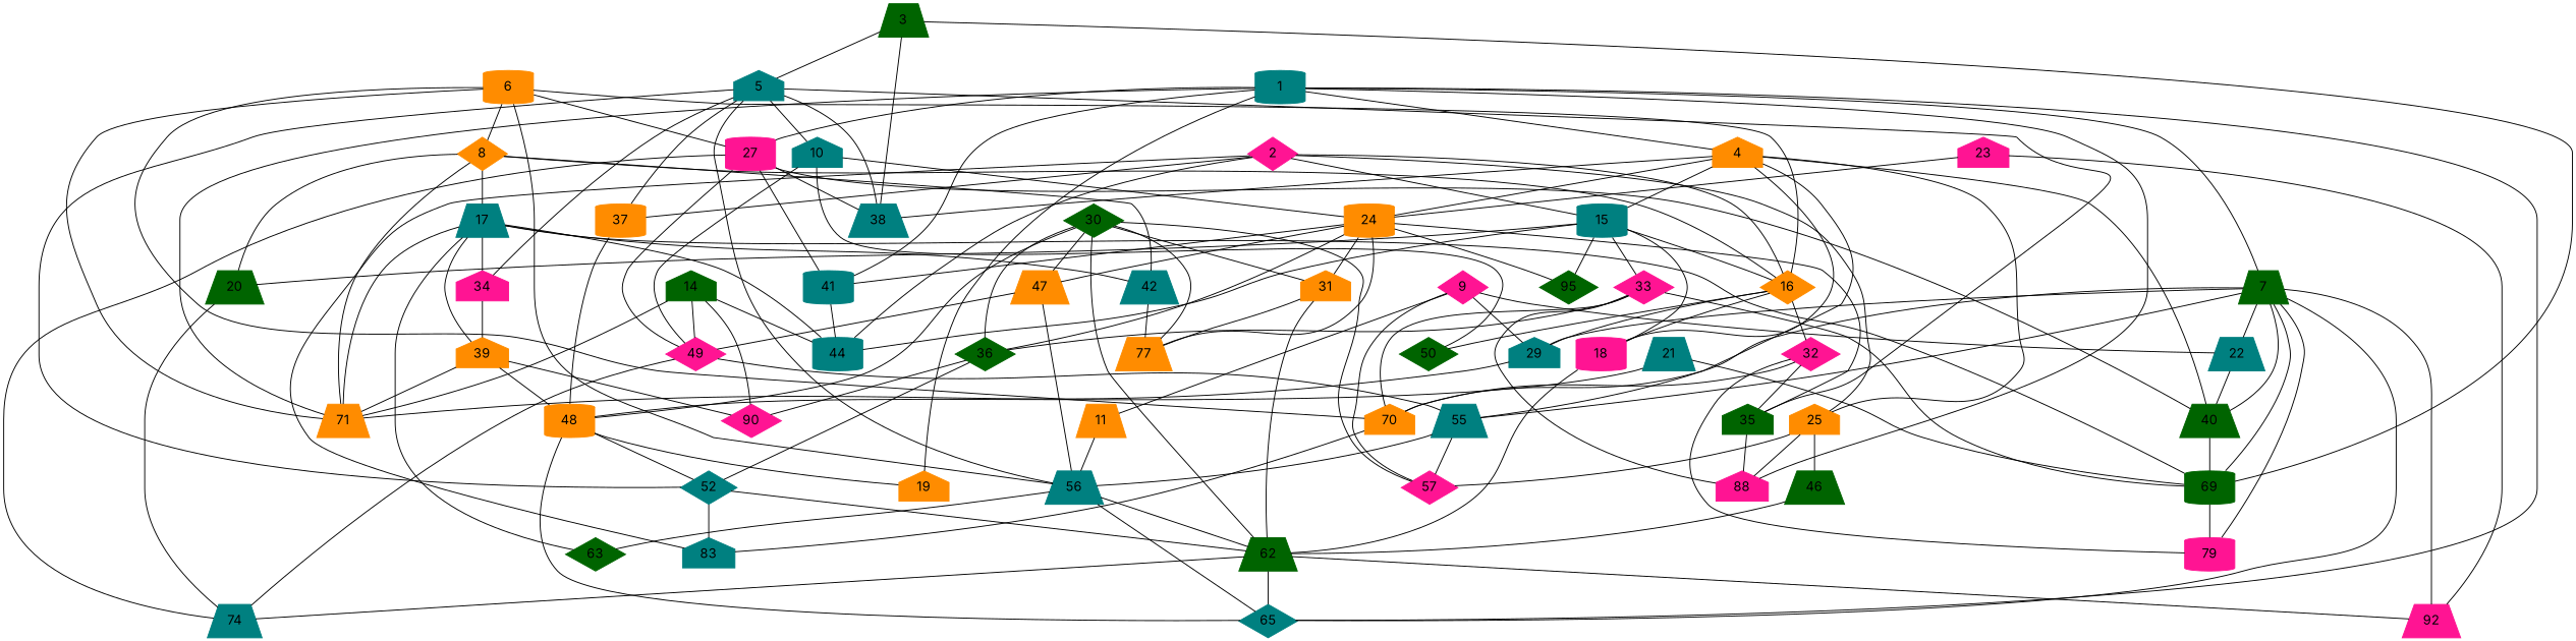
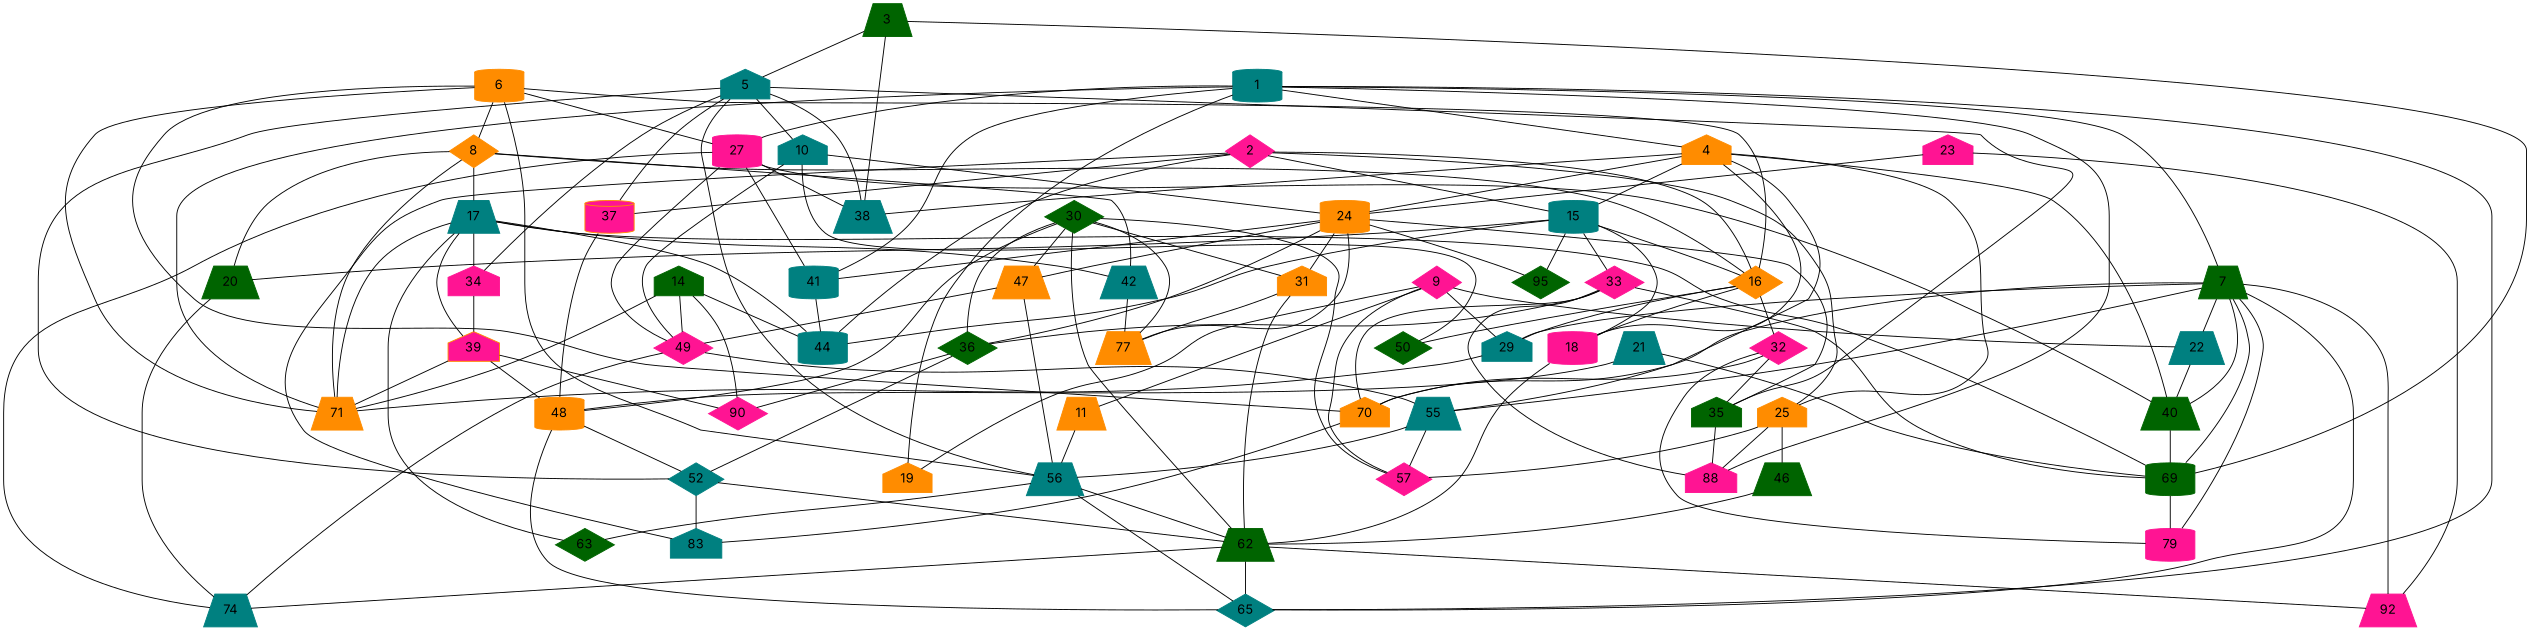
  graph {
    fontname=Inter
    node [color=teal fontname=Inter shape=trapezium style=filled]
    edge [fontname=Inter]
    1 [shape=cylinder super="+28"]
    4 [color=darkorange shape=house super="+59"]
    7 [color=darkgreen super="+43"]
    19 [color=darkorange shape=house]
    27 [color=deeppink shape=cylinder super="+85"]
    41 [shape=cylinder]
    65 [shape=diamond super="+78"]
    71 [color=darkorange super="+97"]
    88 [color=deeppink shape=house]
    15 [shape=cylinder super="+93"]
    25 [color=darkorange shape=house]
    38 [super="+60"]
    18 [color=deeppink shape=cylinder]
    24 [color=darkorange shape=cylinder super="+81"]
    40 [color=darkgreen super="+53"]
    55
    69 [color=darkgreen shape=cylinder super="+87"]
    70 [color=darkorange shape=house super="+75"]
    22
    29 [shape=house]
    79 [color=deeppink shape=cylinder]
    92 [color=deeppink]
    49 [color=deeppink shape=diamond super="+94"]
    74
    44 [shape=cylinder super="+89"]
    2 [color=deeppink shape=diamond super="+12"]
    16 [color=darkorange shape=diamond super="+64"]
-   37 [color=darkorange shape=cylinder]
+   37 [color=darkorange shape=cylinder fillcolor=deeppink]
    83 [shape=house]
    20 [color=darkgreen]
    33 [color=deeppink shape=diamond super="+82"]
    95 [color=darkgreen shape=diamond]
    50 [color=darkgreen shape=diamond]
    32 [color=deeppink shape=diamond super="+80"]
    57 [color=deeppink shape=diamond]
    46 [color=darkgreen]
    48 [color=darkorange shape=cylinder super="+68"]
    5 [shape=house super="+86"]
    10 [shape=house super="+72"]
    34 [color=deeppink shape=house]
    35 [color=darkgreen shape=house]
    52 [shape=diamond super="+54"]
    56 [super="+96"]
    3 [color=darkgreen]
    62 [color=darkgreen super="+84"]
    31 [color=darkorange shape=house super="+45"]
    36 [color=darkgreen shape=diamond]
    47 [color=darkorange super="+91"]
    77 [color=darkorange]
-   39 [color=darkorange shape=house super="+61"]
+   39 [color=darkorange shape=house super="+61" fillcolor=deeppink]
    63 [color=darkgreen shape=diamond]
    6 [color=darkorange shape=cylinder super="+66"]
    8 [color=darkorange shape=diamond super="+58"]
    17 [super="+51"]
    42
    9 [color=deeppink shape=diamond super="+26"]
    11 [color=darkorange]
    14 [color=darkgreen shape=house super="+76"]
    90 [color=deeppink shape=diamond]
    21
    23 [color=deeppink shape=house]
    30 [color=darkgreen shape=diamond super="+73"]
    1 -- 4
    1 -- 7
    1 -- 19
    1 -- 27
    1 -- 41
    1 -- 65
    1 -- 71
    1 -- 88
    4 -- 15
    4 -- 25
    4 -- 38
    4 -- 18
    4 -- 24
    4 -- 40
    4 -- 55
    7 -- 65
    7 -- 40
    7 -- 55
    7 -- 69 [weight=2]
    7 -- 70 [weight=2]
    7 -- 22
    7 -- 29
    7 -- 79
    7 -- 92
    27 -- 41
    27 -- 38
    27 -- 40
    27 -- 49
    27 -- 74
    41 -- 44
    15 -- 18
    15 -- 44
    15 -- 16
    15 -- 20
    15 -- 33
    15 -- 95
    25 -- 88
    25 -- 57
    25 -- 46
    18 -- 62
    24 -- 41
    24 -- 95
    24 -- 35
    24 -- 31
    24 -- 36
    24 -- 47
    24 -- 77
    40 -- 69
    55 -- 57
    55 -- 56
    69 -- 79
    70 -- 83
    22 -- 40
    29 -- 71
    49 -- 55
    49 -- 74
    2 -- 15
    2 -- 25
    2 -- 44
    2 -- 16
    2 -- 37
    2 -- 83
    16 -- 18
    16 -- 29
    16 -- 50
    16 -- 32
    37 -- 48
    20 -- 74
    33 -- 88
    33 -- 69
    33 -- 70
    33 -- 36
    32 -- 70
    32 -- 79
    32 -- 35
    46 -- 62 [weight=2]
    48 -- 65
    48 -- 52
    5 -- 38
    5 -- 37
    5 -- 10
    5 -- 34
    5 -- 35
    5 -- 52
    5 -- 56
    10 -- 24
    10 -- 49
    10 -- 50
    34 -- 39
    35 -- 88
    52 -- 83
    52 -- 62
    56 -- 65
    56 -- 62
    56 -- 63
    3 -- 38
    3 -- 69
    3 -- 5
    62 -- 65
    62 -- 92
    62 -- 74
    31 -- 62
    31 -- 77
    36 -- 52
    36 -- 90
    47 -- 49
    47 -- 56
    39 -- 71
    39 -- 48
    39 -- 90
    6 -- 27
    6 -- 71
    6 -- 70
    6 -- 16
    6 -- 56
    6 -- 8
    8 -- 71
    8 -- 16
    8 -- 20
    8 -- 17
    8 -- 42
    17 -- 71
    17 -- 69
    17 -- 44
    17 -- 34
    17 -- 39
    17 -- 63
    17 -- 42
    42 -- 77
-   48 -- 19
+   9 -- 19
    9 -- 22
    9 -- 29
    9 -- 57
    9 -- 11
    11 -- 56
    14 -- 71
    14 -- 49
    14 -- 44 [weight=2]
    14 -- 90
    21 -- 69
    21 -- 48 [weight=2]
    23 -- 24
    23 -- 92
    30 -- 57
    30 -- 48
    30 -- 62
    30 -- 31
    30 -- 36
    30 -- 47
    30 -- 77
  }
